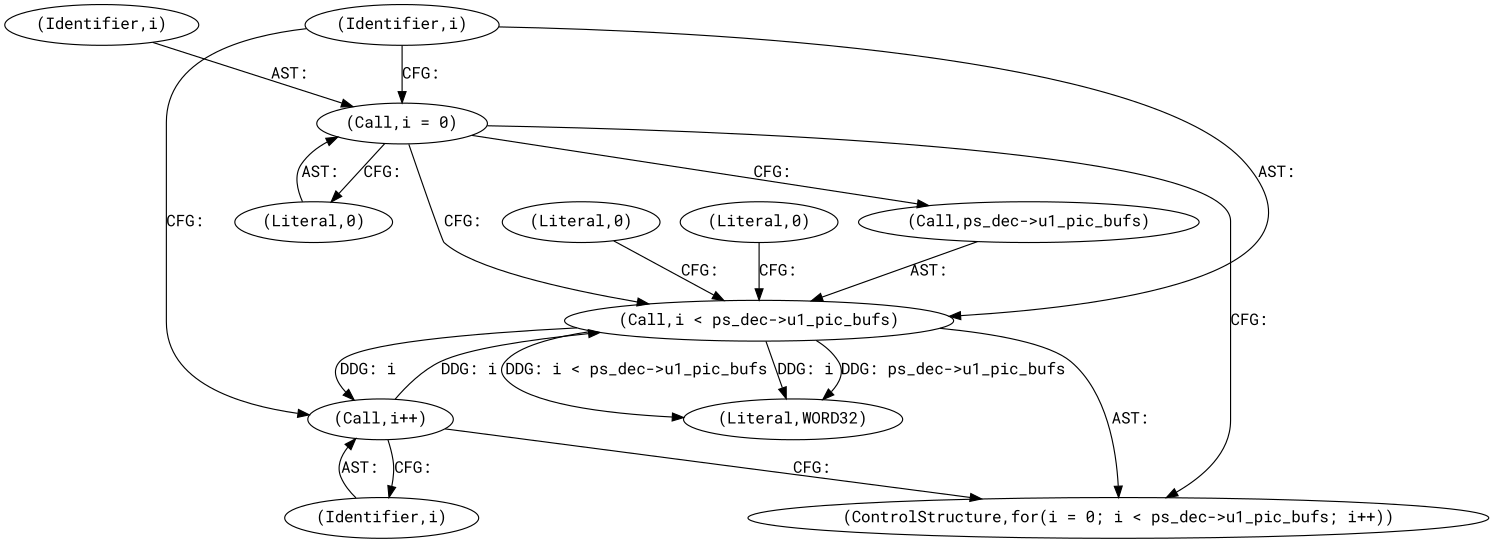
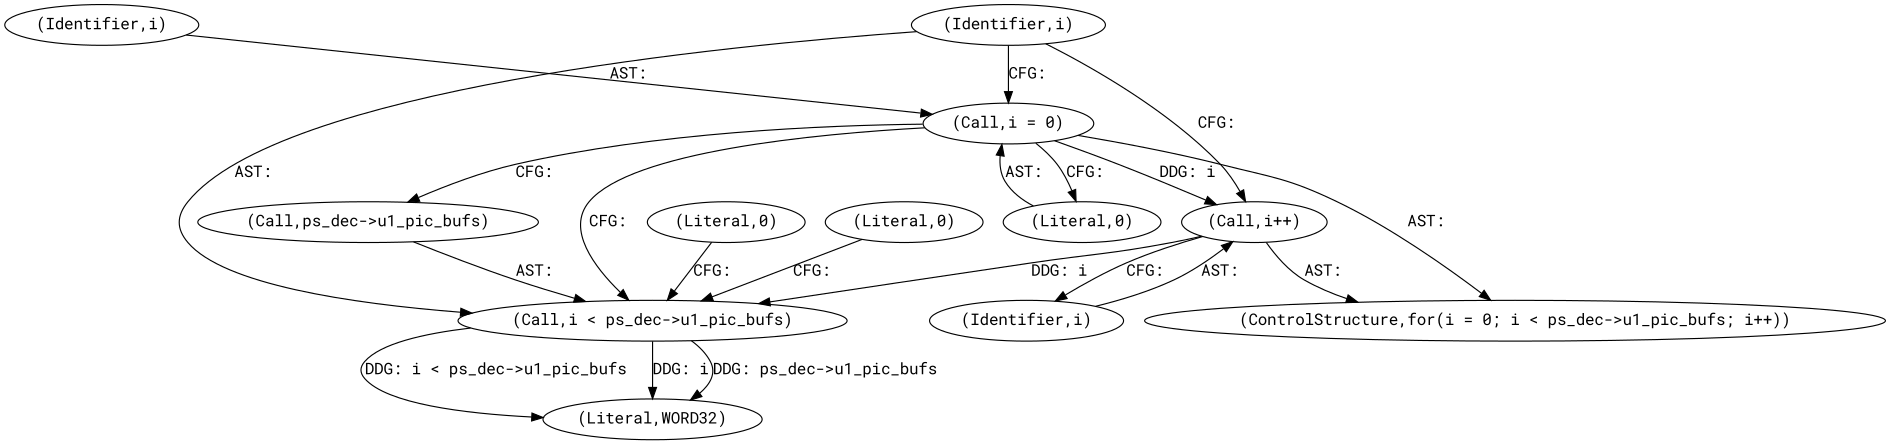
  digraph {
    fontname="Roboto Mono"
    node [fontname="Roboto Mono"]
    edge [fontname="Roboto Mono"]
    n1 [label="(Call,i < ps_dec->u1_pic_bufs)"]
    n2 [label="(Call,i++)"]
    n3 [label="(ControlStructure,for(i = 0; i < ps_dec->u1_pic_bufs; i++))"]
    n4 [label="(Literal,WORD32)"]
    n5 [label="(Identifier,i)"]
    n6 [label="(Call,ps_dec->u1_pic_bufs)"]
    n7 [label="(Call,i = 0)"]
    n8 [label="(Literal,0)"]
    n9 [label="(Identifier,i)"]
    n10 [label="(Literal,0)"]
    n11 [label="(Literal,0)"]
    n12 [label="(Identifier,i)"]
-   n1 -> n2 [label="DDG: i"]
-   n1 -> n3 [label="AST: "]
+   n7 -> n2 [label="DDG: i"]
    n1 -> n4 [label="DDG: i < ps_dec->u1_pic_bufs"]
    n1 -> n4 [label="DDG: i"]
    n1 -> n4 [label="DDG: ps_dec->u1_pic_bufs"]
    n2 -> n1 [label="DDG: i"]
-   n2 -> n3 [label="CFG: "]
+   n2 -> n3 [label="AST: "]
    n2 -> n5 [label="CFG: "]
    n5 -> n2 [label="AST: "]
    n6 -> n1 [label="AST: "]
    n7 -> n1 [label="CFG: "]
-   n7 -> n3 [label="CFG: "]
+   n7 -> n3 [label="AST: "]
    n7 -> n6 [label="CFG: "]
    n7 -> n8 [label="CFG: "]
    n8 -> n7 [label="AST: "]
    n9 -> n1 [label="AST: "]
    n9 -> n2 [label="CFG: "]
    n9 -> n7 [label="CFG: "]
    n10 -> n1 [label="CFG: "]
    n11 -> n1 [label="CFG: "]
    n12 -> n7 [label="AST: "]
  }
